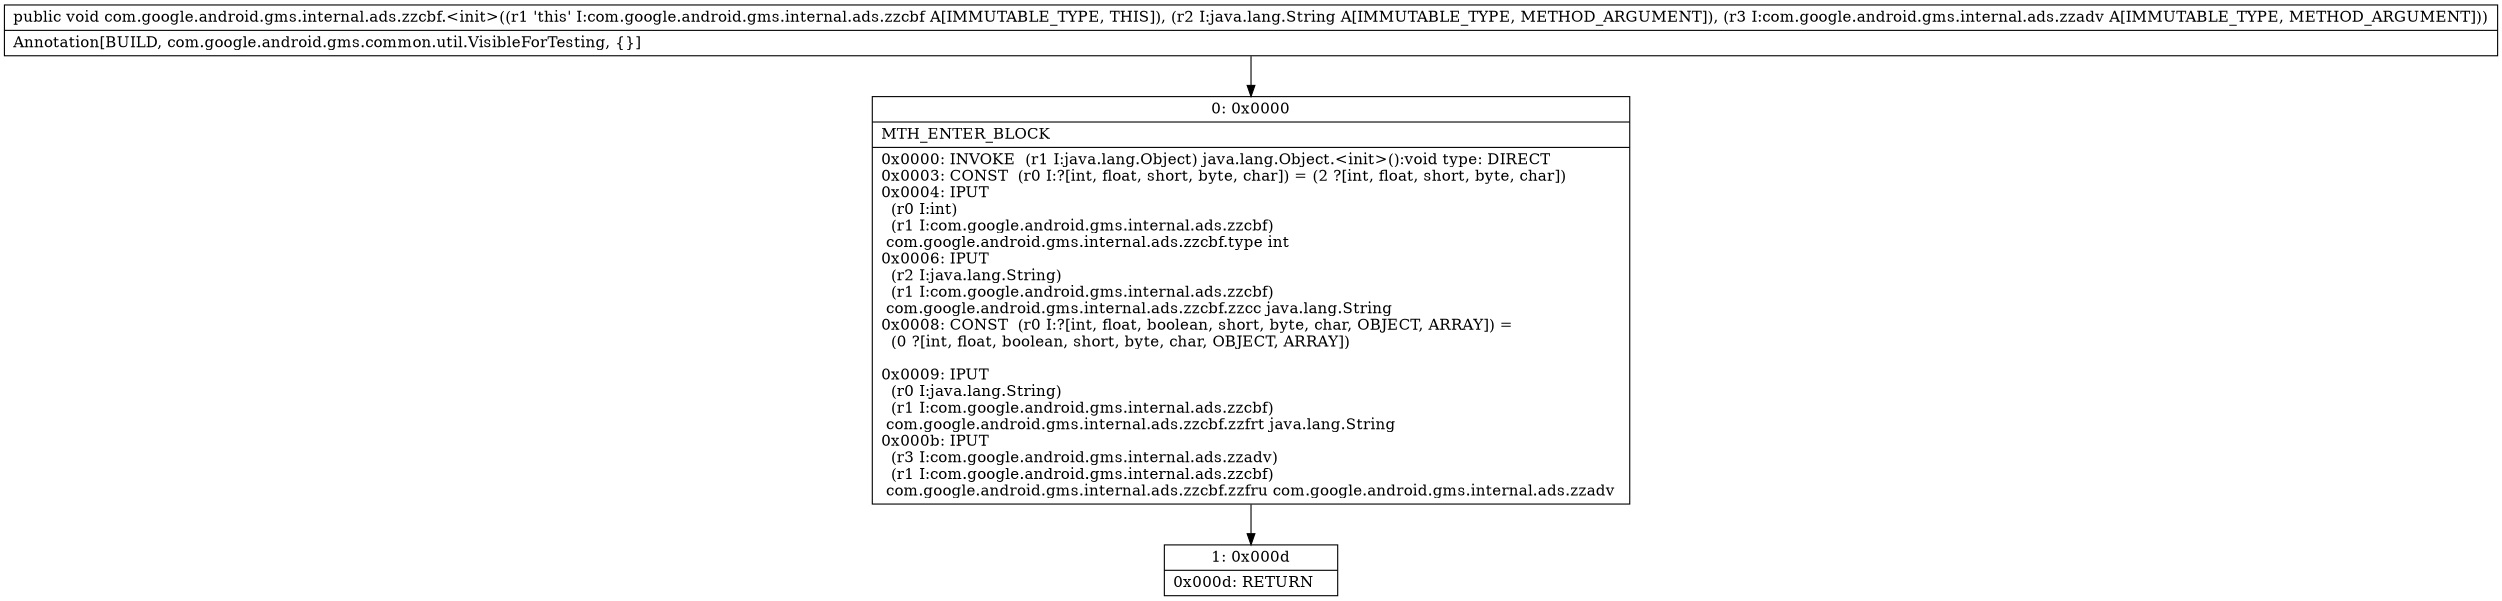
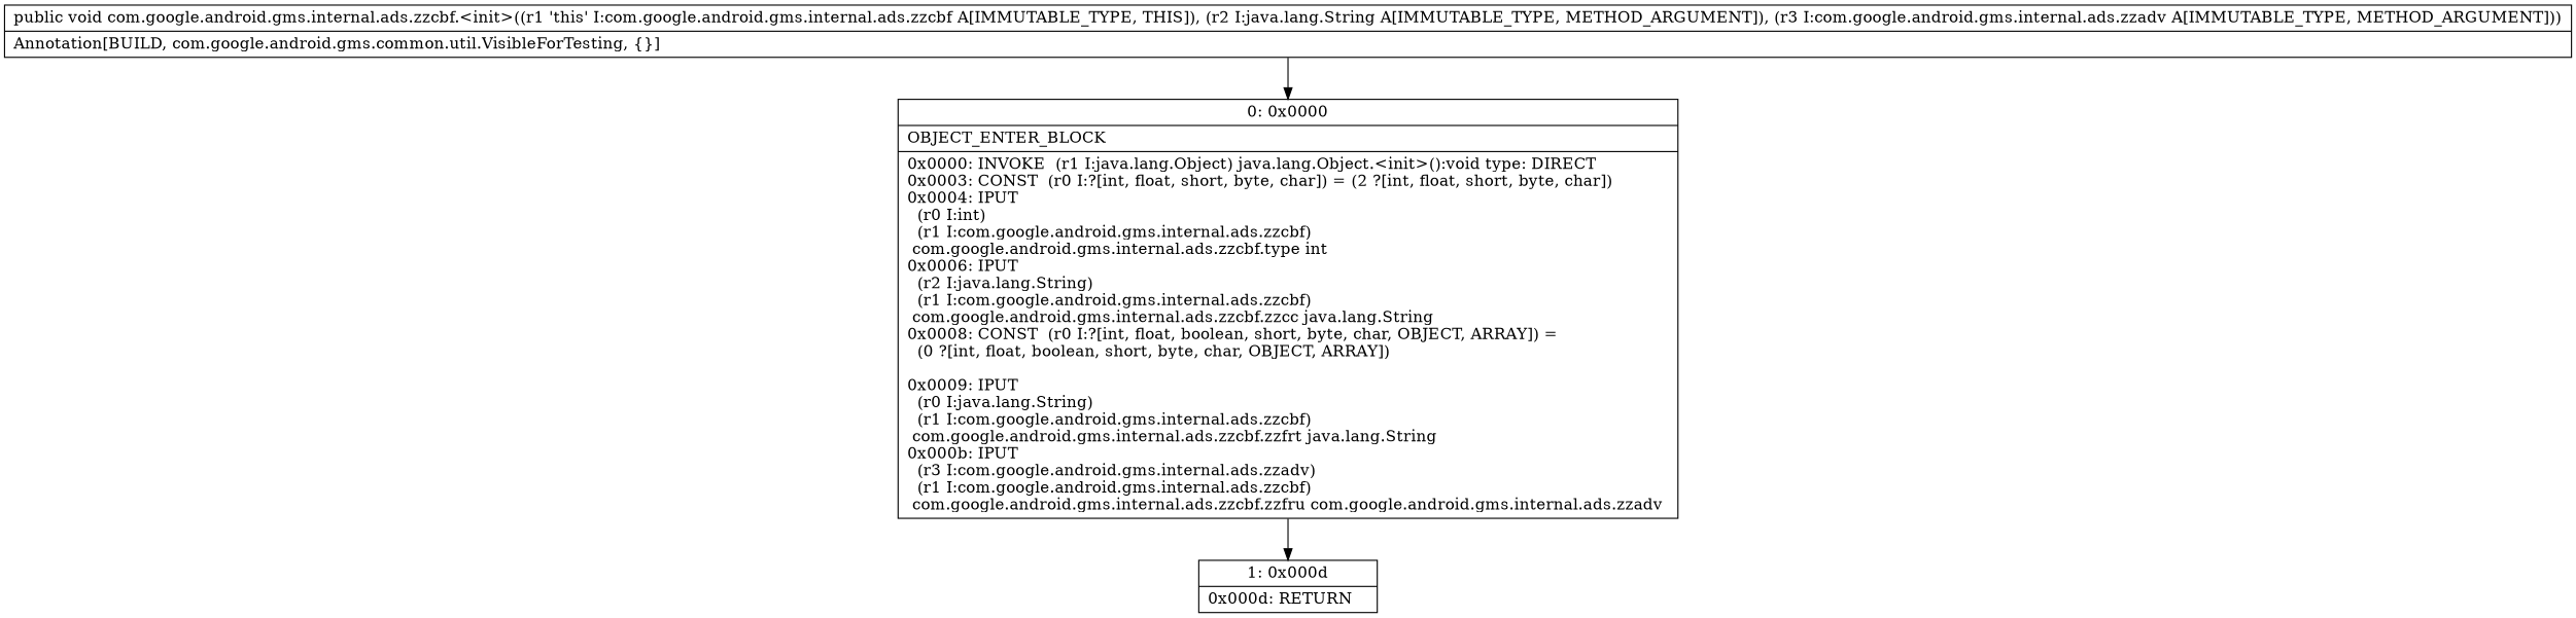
  digraph {
    node [shape=record]
-   n1 [label="{0\:\ 0x0000|MTH_ENTER_BLOCK\l|0x0000: INVOKE  (r1 I:java.lang.Object) java.lang.Object.\<init\>():void type: DIRECT \l0x0003: CONST  (r0 I:?[int, float, short, byte, char]) = (2 ?[int, float, short, byte, char]) \l0x0004: IPUT  \l  (r0 I:int)\l  (r1 I:com.google.android.gms.internal.ads.zzcbf)\l com.google.android.gms.internal.ads.zzcbf.type int \l0x0006: IPUT  \l  (r2 I:java.lang.String)\l  (r1 I:com.google.android.gms.internal.ads.zzcbf)\l com.google.android.gms.internal.ads.zzcbf.zzcc java.lang.String \l0x0008: CONST  (r0 I:?[int, float, boolean, short, byte, char, OBJECT, ARRAY]) = \l  (0 ?[int, float, boolean, short, byte, char, OBJECT, ARRAY])\l \l0x0009: IPUT  \l  (r0 I:java.lang.String)\l  (r1 I:com.google.android.gms.internal.ads.zzcbf)\l com.google.android.gms.internal.ads.zzcbf.zzfrt java.lang.String \l0x000b: IPUT  \l  (r3 I:com.google.android.gms.internal.ads.zzadv)\l  (r1 I:com.google.android.gms.internal.ads.zzcbf)\l com.google.android.gms.internal.ads.zzcbf.zzfru com.google.android.gms.internal.ads.zzadv \l}"]
+   n1 [label="{0\:\ 0x0000|OBJECT_ENTER_BLOCK\l|0x0000: INVOKE  (r1 I:java.lang.Object) java.lang.Object.\<init\>():void type: DIRECT \l0x0003: CONST  (r0 I:?[int, float, short, byte, char]) = (2 ?[int, float, short, byte, char]) \l0x0004: IPUT  \l  (r0 I:int)\l  (r1 I:com.google.android.gms.internal.ads.zzcbf)\l com.google.android.gms.internal.ads.zzcbf.type int \l0x0006: IPUT  \l  (r2 I:java.lang.String)\l  (r1 I:com.google.android.gms.internal.ads.zzcbf)\l com.google.android.gms.internal.ads.zzcbf.zzcc java.lang.String \l0x0008: CONST  (r0 I:?[int, float, boolean, short, byte, char, OBJECT, ARRAY]) = \l  (0 ?[int, float, boolean, short, byte, char, OBJECT, ARRAY])\l \l0x0009: IPUT  \l  (r0 I:java.lang.String)\l  (r1 I:com.google.android.gms.internal.ads.zzcbf)\l com.google.android.gms.internal.ads.zzcbf.zzfrt java.lang.String \l0x000b: IPUT  \l  (r3 I:com.google.android.gms.internal.ads.zzadv)\l  (r1 I:com.google.android.gms.internal.ads.zzcbf)\l com.google.android.gms.internal.ads.zzcbf.zzfru com.google.android.gms.internal.ads.zzadv \l}"]
    n2 [label="{1\:\ 0x000d|0x000d: RETURN   \l}"]
    n3 [label="{public void com.google.android.gms.internal.ads.zzcbf.\<init\>((r1 'this' I:com.google.android.gms.internal.ads.zzcbf A[IMMUTABLE_TYPE, THIS]), (r2 I:java.lang.String A[IMMUTABLE_TYPE, METHOD_ARGUMENT]), (r3 I:com.google.android.gms.internal.ads.zzadv A[IMMUTABLE_TYPE, METHOD_ARGUMENT]))  | Annotation[BUILD, com.google.android.gms.common.util.VisibleForTesting, \{\}]\l}"]
    n1 -> n2
    n3 -> n1
  }
